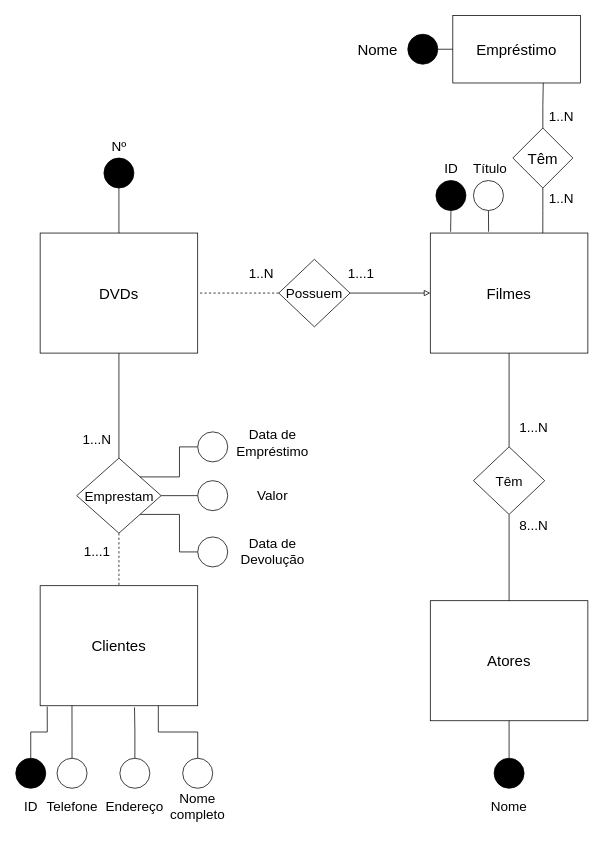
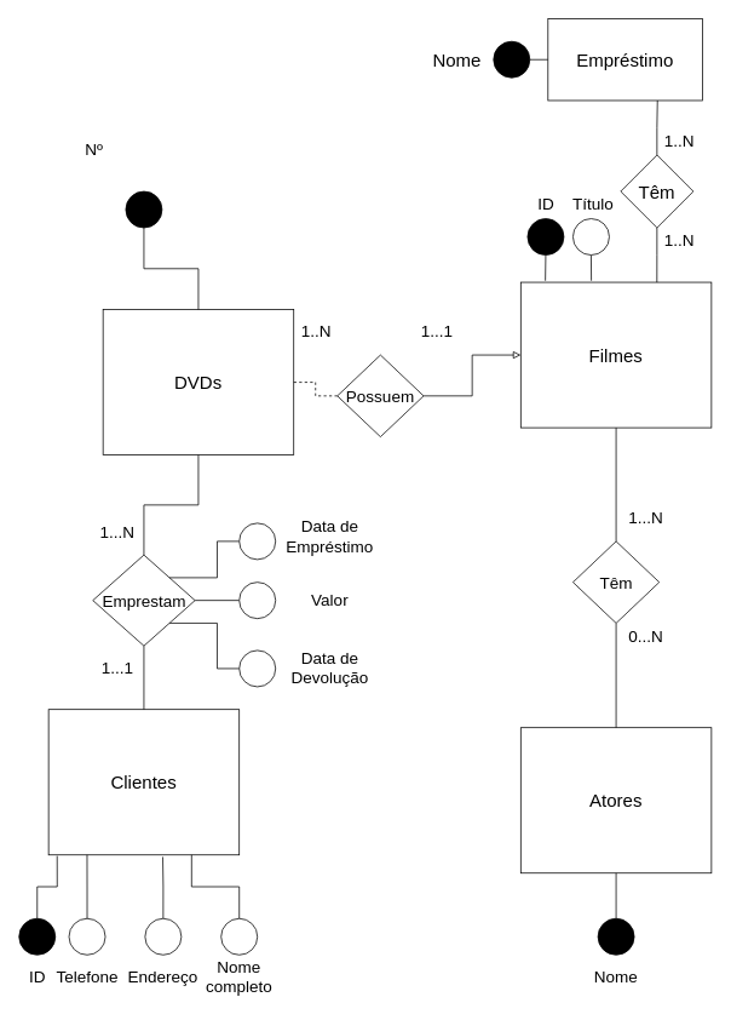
  <mxCell id="0" />
  <mxCell id="1" parent="0" />
- <mxCell id="2" value="&lt;font style=&quot;font-size: 20px&quot;&gt;DVDs&lt;/font&gt;" style="rounded=0;whiteSpace=wrap;html=1;" parent="1" vertex="1"><mxGeometry x="53" y="310" width="210" height="160" as="geometry" /></mxCell>
+ <mxCell id="2" value="&lt;font style=&quot;font-size: 20px&quot;&gt;DVDs&lt;/font&gt;" style="rounded=0;whiteSpace=wrap;html=1;" parent="1" vertex="1"><mxGeometry x="113" y="340" width="210" height="160" as="geometry" /></mxCell>
  <mxCell id="3" value="&lt;font style=&quot;font-size: 20px&quot;&gt;Filmes&lt;/font&gt;" style="rounded=0;whiteSpace=wrap;html=1;" parent="1" vertex="1"><mxGeometry x="573" y="310" width="210" height="160" as="geometry" /></mxCell>
  <mxCell id="4" value="&lt;font style=&quot;font-size: 20px&quot;&gt;Clientes&lt;/font&gt;" style="rounded=0;whiteSpace=wrap;html=1;" parent="1" vertex="1"><mxGeometry x="53" y="780" width="210" height="160" as="geometry" /></mxCell>
  <mxCell id="5" value="&lt;font style=&quot;font-size: 20px&quot;&gt;Atores&lt;/font&gt;" style="rounded=0;whiteSpace=wrap;html=1;" parent="1" vertex="1"><mxGeometry x="573" y="800" width="210" height="160" as="geometry" /></mxCell>
  <mxCell id="6" style="edgeStyle=orthogonalEdgeStyle;rounded=0;orthogonalLoop=1;jettySize=auto;html=1;exitX=1;exitY=0.5;exitDx=0;exitDy=0;entryX=0;entryY=0.5;entryDx=0;entryDy=0;fontSize=18;endArrow=block;endFill=0;" parent="1" source="8" target="3" edge="1"><mxGeometry relative="1" as="geometry" /></mxCell>
  <mxCell id="7" style="edgeStyle=orthogonalEdgeStyle;rounded=0;orthogonalLoop=1;jettySize=auto;html=1;exitX=0;exitY=0.5;exitDx=0;exitDy=0;entryX=1;entryY=0.5;entryDx=0;entryDy=0;fontSize=18;endArrow=none;endFill=0;dashed=1;" parent="1" source="8" target="2" edge="1"><mxGeometry relative="1" as="geometry" /></mxCell>
- <mxCell id="8" value="&lt;font style=&quot;font-size: 18px&quot;&gt;Possuem&lt;/font&gt;" style="rhombus;whiteSpace=wrap;html=1;fontSize=20;" parent="1" vertex="1"><mxGeometry x="371" y="345" width="95" height="90" as="geometry" /></mxCell>
+ <mxCell id="8" value="&lt;font style=&quot;font-size: 18px&quot;&gt;Possuem&lt;/font&gt;" style="rhombus;whiteSpace=wrap;html=1;fontSize=20;" parent="1" vertex="1"><mxGeometry x="371" y="390" width="95" height="90" as="geometry" /></mxCell>
  <mxCell id="9" style="edgeStyle=orthogonalEdgeStyle;rounded=0;orthogonalLoop=1;jettySize=auto;html=1;exitX=0.5;exitY=0;exitDx=0;exitDy=0;entryX=0.5;entryY=1;entryDx=0;entryDy=0;fontSize=18;endArrow=none;endFill=0;" parent="1" source="11" target="3" edge="1"><mxGeometry relative="1" as="geometry" /></mxCell>
  <mxCell id="10" style="edgeStyle=orthogonalEdgeStyle;rounded=0;orthogonalLoop=1;jettySize=auto;html=1;exitX=0.5;exitY=1;exitDx=0;exitDy=0;entryX=0.5;entryY=0;entryDx=0;entryDy=0;fontSize=18;endArrow=none;endFill=0;" parent="1" source="11" target="5" edge="1"><mxGeometry relative="1" as="geometry" /></mxCell>
  <mxCell id="11" value="&lt;font style=&quot;font-size: 18px&quot;&gt;Têm&lt;/font&gt;" style="rhombus;whiteSpace=wrap;html=1;fontSize=20;" parent="1" vertex="1"><mxGeometry x="630.5" y="595" width="95" height="90" as="geometry" /></mxCell>
  <mxCell id="12" style="edgeStyle=orthogonalEdgeStyle;rounded=0;orthogonalLoop=1;jettySize=auto;html=1;exitX=0.5;exitY=0;exitDx=0;exitDy=0;entryX=0.5;entryY=1;entryDx=0;entryDy=0;fontSize=18;endArrow=none;endFill=0;" parent="1" source="16" target="2" edge="1"><mxGeometry relative="1" as="geometry" /></mxCell>
- <mxCell id="13" style="edgeStyle=orthogonalEdgeStyle;rounded=0;orthogonalLoop=1;jettySize=auto;html=1;exitX=0.5;exitY=1;exitDx=0;exitDy=0;entryX=0.5;entryY=0;entryDx=0;entryDy=0;fontSize=18;endArrow=none;endFill=0;dashed=1;" parent="1" source="16" target="4" edge="1"><mxGeometry relative="1" as="geometry" /></mxCell>
+ <mxCell id="13" style="edgeStyle=orthogonalEdgeStyle;rounded=0;orthogonalLoop=1;jettySize=auto;html=1;exitX=0.5;exitY=1;exitDx=0;exitDy=0;entryX=0.5;entryY=0;entryDx=0;entryDy=0;fontSize=18;endArrow=none;endFill=0;" parent="1" source="16" target="4" edge="1"><mxGeometry relative="1" as="geometry" /></mxCell>
  <mxCell id="14" style="edgeStyle=orthogonalEdgeStyle;rounded=0;orthogonalLoop=1;jettySize=auto;html=1;exitX=1;exitY=0.5;exitDx=0;exitDy=0;entryX=0;entryY=0.5;entryDx=0;entryDy=0;fontSize=20;endArrow=none;endFill=0;" edge="1" parent="1" source="16" target="51"><mxGeometry relative="1" as="geometry" /></mxCell>
  <mxCell id="15" style="edgeStyle=orthogonalEdgeStyle;rounded=0;orthogonalLoop=1;jettySize=auto;html=1;exitX=1;exitY=1;exitDx=0;exitDy=0;entryX=0;entryY=0.5;entryDx=0;entryDy=0;fontSize=20;endArrow=none;endFill=0;" edge="1" parent="1" source="16" target="52"><mxGeometry relative="1" as="geometry" /></mxCell>
  <mxCell id="16" value="&lt;font style=&quot;font-size: 18px&quot;&gt;Emprestam&lt;/font&gt;" style="rhombus;whiteSpace=wrap;html=1;fontSize=20;" parent="1" vertex="1"><mxGeometry x="101.75" y="610" width="112.5" height="100" as="geometry" /></mxCell>
- <mxCell id="17" value="Nº" style="text;html=1;strokeColor=none;fillColor=none;align=center;verticalAlign=middle;whiteSpace=wrap;rounded=0;fontSize=18;labelBackgroundColor=#FFFFFF;" parent="1" vertex="1"><mxGeometry x="130.5" y="180" width="55" height="30" as="geometry" /></mxCell>
+ <mxCell id="17" value="Nº" style="text;html=1;strokeColor=none;fillColor=none;align=center;verticalAlign=middle;whiteSpace=wrap;rounded=0;fontSize=18;labelBackgroundColor=#FFFFFF;" parent="1" vertex="1"><mxGeometry x="75.5" y="150" width="55" height="30" as="geometry" /></mxCell>
  <mxCell id="18" value="ID" style="text;html=1;strokeColor=none;fillColor=none;align=center;verticalAlign=middle;whiteSpace=wrap;rounded=0;labelBackgroundColor=#FFFFFF;fontSize=18;" parent="1" vertex="1"><mxGeometry x="570.5" y="210" width="60" height="30" as="geometry" /></mxCell>
  <mxCell id="19" value="Título" style="text;html=1;strokeColor=none;fillColor=none;align=center;verticalAlign=middle;whiteSpace=wrap;rounded=0;labelBackgroundColor=#FFFFFF;fontSize=18;" parent="1" vertex="1"><mxGeometry x="623" y="210" width="60" height="30" as="geometry" /></mxCell>
  <mxCell id="20" value="&lt;span style=&quot;&quot;&gt;Nome&lt;/span&gt;" style="text;html=1;strokeColor=none;fillColor=none;align=center;verticalAlign=middle;whiteSpace=wrap;rounded=0;labelBackgroundColor=#FFFFFF;fontSize=18;" parent="1" vertex="1"><mxGeometry x="648" y="1060" width="60" height="30" as="geometry" /></mxCell>
  <mxCell id="21" value="ID" style="text;html=1;strokeColor=none;fillColor=none;align=center;verticalAlign=middle;whiteSpace=wrap;rounded=0;labelBackgroundColor=#FFFFFF;fontSize=18;" parent="1" vertex="1"><mxGeometry x="20.5" y="1060" width="40" height="30" as="geometry" /></mxCell>
  <mxCell id="22" value="Telefone" style="text;html=1;strokeColor=none;fillColor=none;align=center;verticalAlign=middle;whiteSpace=wrap;rounded=0;labelBackgroundColor=#FFFFFF;fontSize=18;" parent="1" vertex="1"><mxGeometry x="60.5" y="1060" width="70" height="30" as="geometry" /></mxCell>
  <mxCell id="23" value="Endereço" style="text;html=1;strokeColor=none;fillColor=none;align=center;verticalAlign=middle;whiteSpace=wrap;rounded=0;labelBackgroundColor=#FFFFFF;fontSize=18;" parent="1" vertex="1"><mxGeometry x="144.25" y="1060" width="70" height="30" as="geometry" /></mxCell>
  <mxCell id="24" value="Nome completo" style="text;html=1;strokeColor=none;fillColor=none;align=center;verticalAlign=middle;whiteSpace=wrap;rounded=0;labelBackgroundColor=#FFFFFF;fontSize=18;" parent="1" vertex="1"><mxGeometry x="223" y="1050" width="80" height="50" as="geometry" /></mxCell>
  <mxCell id="25" value="Data de Empréstimo" style="text;html=1;strokeColor=none;fillColor=none;align=center;verticalAlign=middle;whiteSpace=wrap;rounded=0;labelBackgroundColor=#FFFFFF;fontSize=18;" parent="1" vertex="1"><mxGeometry x="307.75" y="565" width="110" height="50" as="geometry" /></mxCell>
  <mxCell id="26" value="Data de Devolução" style="text;html=1;strokeColor=none;fillColor=none;align=center;verticalAlign=middle;whiteSpace=wrap;rounded=0;labelBackgroundColor=#FFFFFF;fontSize=18;" parent="1" vertex="1"><mxGeometry x="307.75" y="710" width="110" height="50" as="geometry" /></mxCell>
  <mxCell id="27" value="Valor" style="text;html=1;strokeColor=none;fillColor=none;align=center;verticalAlign=middle;whiteSpace=wrap;rounded=0;labelBackgroundColor=#FFFFFF;fontSize=18;" parent="1" vertex="1"><mxGeometry x="327.75" y="642.5" width="70" height="35" as="geometry" /></mxCell>
  <mxCell id="28" value="1...1" style="text;html=1;strokeColor=none;fillColor=none;align=center;verticalAlign=middle;whiteSpace=wrap;rounded=0;labelBackgroundColor=#FFFFFF;fontSize=18;" parent="1" vertex="1"><mxGeometry x="466" y="350" width="30" height="30" as="geometry" /></mxCell>
  <mxCell id="29" value="1..N" style="text;html=1;strokeColor=none;fillColor=none;align=center;verticalAlign=middle;whiteSpace=wrap;rounded=0;labelBackgroundColor=#FFFFFF;fontSize=18;" parent="1" vertex="1"><mxGeometry x="333" y="350" width="30" height="30" as="geometry" /></mxCell>
- <mxCell id="30" value="8...N" style="text;html=1;strokeColor=none;fillColor=none;align=center;verticalAlign=middle;whiteSpace=wrap;rounded=0;labelBackgroundColor=#FFFFFF;fontSize=18;" parent="1" vertex="1"><mxGeometry x="695.5" y="685" width="30" height="30" as="geometry" /></mxCell>
+ <mxCell id="30" value="0...N" style="text;html=1;strokeColor=none;fillColor=none;align=center;verticalAlign=middle;whiteSpace=wrap;rounded=0;labelBackgroundColor=#FFFFFF;fontSize=18;" parent="1" vertex="1"><mxGeometry x="695.5" y="685" width="30" height="30" as="geometry" /></mxCell>
  <mxCell id="31" value="1...N" style="text;html=1;strokeColor=none;fillColor=none;align=center;verticalAlign=middle;whiteSpace=wrap;rounded=0;labelBackgroundColor=#FFFFFF;fontSize=18;" parent="1" vertex="1"><mxGeometry x="695.5" y="555" width="30" height="30" as="geometry" /></mxCell>
  <mxCell id="32" value="1...N" style="text;html=1;strokeColor=none;fillColor=none;align=center;verticalAlign=middle;whiteSpace=wrap;rounded=0;labelBackgroundColor=#FFFFFF;fontSize=18;" parent="1" vertex="1"><mxGeometry x="114.25" y="570" width="30" height="30" as="geometry" /></mxCell>
  <mxCell id="33" value="1...1" style="text;html=1;strokeColor=none;fillColor=none;align=center;verticalAlign=middle;whiteSpace=wrap;rounded=0;labelBackgroundColor=#FFFFFF;fontSize=18;" parent="1" vertex="1"><mxGeometry x="114.25" y="720" width="30" height="30" as="geometry" /></mxCell>
  <mxCell id="34" value="&lt;font style=&quot;font-size: 20px&quot;&gt;Empréstimo&lt;/font&gt;" style="rounded=0;whiteSpace=wrap;html=1;" vertex="1" parent="1"><mxGeometry x="603" width="170" height="90" as="geometry" y="20" /></mxCell>
  <mxCell id="35" style="edgeStyle=orthogonalEdgeStyle;rounded=0;orthogonalLoop=1;jettySize=auto;html=1;exitX=0.5;exitY=0;exitDx=0;exitDy=0;entryX=0.709;entryY=1;entryDx=0;entryDy=0;entryPerimeter=0;fontSize=20;endArrow=none;endFill=0;" edge="1" parent="1" source="37" target="34"><mxGeometry relative="1" as="geometry" /></mxCell>
  <mxCell id="36" style="edgeStyle=orthogonalEdgeStyle;rounded=0;orthogonalLoop=1;jettySize=auto;html=1;entryX=0.714;entryY=0;entryDx=0;entryDy=0;entryPerimeter=0;fontSize=20;endArrow=none;endFill=0;" edge="1" parent="1" source="37" target="3"><mxGeometry relative="1" as="geometry" /></mxCell>
  <mxCell id="37" value="Têm" style="rhombus;whiteSpace=wrap;html=1;fontSize=20;" vertex="1" parent="1"><mxGeometry x="683" y="170" width="80" height="80" as="geometry" /></mxCell>
  <mxCell id="38" style="edgeStyle=orthogonalEdgeStyle;rounded=0;orthogonalLoop=1;jettySize=auto;html=1;exitX=1;exitY=0.5;exitDx=0;exitDy=0;entryX=0;entryY=0.5;entryDx=0;entryDy=0;fontSize=20;endArrow=none;endFill=0;" edge="1" parent="1" source="39" target="34"><mxGeometry relative="1" as="geometry" /></mxCell>
  <mxCell id="39" value="" style="ellipse;whiteSpace=wrap;html=1;aspect=fixed;fontSize=20;fillColor=#000000;" vertex="1" parent="1"><mxGeometry x="543" y="45" width="40" height="40" as="geometry" /></mxCell>
  <mxCell id="40" value="Nome" style="text;html=1;strokeColor=none;fillColor=none;align=center;verticalAlign=middle;whiteSpace=wrap;rounded=0;fontSize=20;" vertex="1" parent="1"><mxGeometry x="473" y="50" width="60" height="30" as="geometry" /></mxCell>
  <mxCell id="41" style="edgeStyle=orthogonalEdgeStyle;rounded=0;orthogonalLoop=1;jettySize=auto;html=1;exitX=0.5;exitY=1;exitDx=0;exitDy=0;entryX=0.129;entryY=-0.011;entryDx=0;entryDy=0;entryPerimeter=0;fontSize=20;endArrow=none;endFill=0;" edge="1" parent="1" source="42" target="3"><mxGeometry relative="1" as="geometry" /></mxCell>
  <mxCell id="42" value="" style="ellipse;whiteSpace=wrap;html=1;aspect=fixed;fontSize=20;fillColor=#000000;" vertex="1" parent="1"><mxGeometry x="580.5" y="240" width="40" height="40" as="geometry" /></mxCell>
  <mxCell id="43" style="edgeStyle=orthogonalEdgeStyle;rounded=0;orthogonalLoop=1;jettySize=auto;html=1;exitX=0.5;exitY=1;exitDx=0;exitDy=0;entryX=0.37;entryY=-0.011;entryDx=0;entryDy=0;entryPerimeter=0;fontSize=20;endArrow=none;endFill=0;" edge="1" parent="1" source="44" target="3"><mxGeometry relative="1" as="geometry" /></mxCell>
  <mxCell id="44" value="" style="ellipse;whiteSpace=wrap;html=1;aspect=fixed;fontSize=20;" vertex="1" parent="1"><mxGeometry x="630.5" y="240" width="40" height="40" as="geometry" /></mxCell>
  <mxCell id="45" value="1..N" style="text;html=1;strokeColor=none;fillColor=none;align=center;verticalAlign=middle;whiteSpace=wrap;rounded=0;labelBackgroundColor=#FFFFFF;fontSize=18;" vertex="1" parent="1"><mxGeometry x="733" y="140" width="30" height="30" as="geometry" /></mxCell>
  <mxCell id="46" value="1..N" style="text;html=1;strokeColor=none;fillColor=none;align=center;verticalAlign=middle;whiteSpace=wrap;rounded=0;labelBackgroundColor=#FFFFFF;fontSize=18;" vertex="1" parent="1"><mxGeometry x="733" y="250" width="30" height="30" as="geometry" /></mxCell>
  <mxCell id="47" style="edgeStyle=orthogonalEdgeStyle;rounded=0;orthogonalLoop=1;jettySize=auto;html=1;exitX=0.5;exitY=1;exitDx=0;exitDy=0;entryX=0.5;entryY=0;entryDx=0;entryDy=0;fontSize=20;endArrow=none;endFill=0;" edge="1" parent="1" source="48" target="2"><mxGeometry relative="1" as="geometry" /></mxCell>
  <mxCell id="48" value="" style="ellipse;whiteSpace=wrap;html=1;aspect=fixed;fontSize=20;fillColor=#000000;" vertex="1" parent="1"><mxGeometry x="138" y="210" width="40" height="40" as="geometry" /></mxCell>
  <mxCell id="49" style="edgeStyle=orthogonalEdgeStyle;rounded=0;orthogonalLoop=1;jettySize=auto;html=1;exitX=0;exitY=0.5;exitDx=0;exitDy=0;entryX=1;entryY=0;entryDx=0;entryDy=0;fontSize=20;endArrow=none;endFill=0;" edge="1" parent="1" source="50" target="16"><mxGeometry relative="1" as="geometry" /></mxCell>
  <mxCell id="50" value="" style="ellipse;whiteSpace=wrap;html=1;aspect=fixed;fontSize=20;" vertex="1" parent="1"><mxGeometry x="263" y="575" width="40" height="40" as="geometry" /></mxCell>
  <mxCell id="51" value="" style="ellipse;whiteSpace=wrap;html=1;aspect=fixed;fontSize=20;" vertex="1" parent="1"><mxGeometry x="263" y="640" width="40" height="40" as="geometry" /></mxCell>
  <mxCell id="52" value="" style="ellipse;whiteSpace=wrap;html=1;aspect=fixed;fontSize=20;" vertex="1" parent="1"><mxGeometry x="263" y="715" width="40" height="40" as="geometry" /></mxCell>
  <mxCell id="53" style="edgeStyle=orthogonalEdgeStyle;rounded=0;orthogonalLoop=1;jettySize=auto;html=1;exitX=0.5;exitY=0;exitDx=0;exitDy=0;entryX=0.5;entryY=1;entryDx=0;entryDy=0;fontSize=20;endArrow=none;endFill=0;" edge="1" parent="1" source="54" target="5"><mxGeometry relative="1" as="geometry" /></mxCell>
  <mxCell id="54" value="" style="ellipse;whiteSpace=wrap;html=1;aspect=fixed;fontSize=20;fillColor=#000000;" vertex="1" parent="1"><mxGeometry x="658" y="1010" width="40" height="40" as="geometry" /></mxCell>
  <mxCell id="55" style="edgeStyle=orthogonalEdgeStyle;rounded=0;orthogonalLoop=1;jettySize=auto;html=1;exitX=0.5;exitY=0;exitDx=0;exitDy=0;entryX=0.045;entryY=1.007;entryDx=0;entryDy=0;entryPerimeter=0;fontSize=20;endArrow=none;endFill=0;" edge="1" parent="1" source="56" target="4"><mxGeometry relative="1" as="geometry" /></mxCell>
  <mxCell id="56" value="" style="ellipse;whiteSpace=wrap;html=1;aspect=fixed;fontSize=20;fillColor=#000000;" vertex="1" parent="1"><mxGeometry x="20.5" y="1010" width="40" height="40" as="geometry" /></mxCell>
  <mxCell id="57" style="edgeStyle=orthogonalEdgeStyle;rounded=0;orthogonalLoop=1;jettySize=auto;html=1;exitX=0.5;exitY=0;exitDx=0;exitDy=0;entryX=0.202;entryY=1;entryDx=0;entryDy=0;entryPerimeter=0;fontSize=20;endArrow=none;endFill=0;" edge="1" parent="1" source="58" target="4"><mxGeometry relative="1" as="geometry" /></mxCell>
  <mxCell id="58" value="" style="ellipse;whiteSpace=wrap;html=1;aspect=fixed;fontSize=20;" vertex="1" parent="1"><mxGeometry x="75.5" y="1010" width="40" height="40" as="geometry" /></mxCell>
  <mxCell id="59" style="edgeStyle=orthogonalEdgeStyle;rounded=0;orthogonalLoop=1;jettySize=auto;html=1;exitX=0.5;exitY=0;exitDx=0;exitDy=0;entryX=0.599;entryY=1.014;entryDx=0;entryDy=0;entryPerimeter=0;fontSize=20;endArrow=none;endFill=0;" edge="1" parent="1" source="60" target="4"><mxGeometry relative="1" as="geometry" /></mxCell>
  <mxCell id="60" value="" style="ellipse;whiteSpace=wrap;html=1;aspect=fixed;fontSize=20;" vertex="1" parent="1"><mxGeometry x="159.25" y="1010" width="40" height="40" as="geometry" /></mxCell>
  <mxCell id="61" style="edgeStyle=orthogonalEdgeStyle;rounded=0;orthogonalLoop=1;jettySize=auto;html=1;exitX=0.5;exitY=0;exitDx=0;exitDy=0;entryX=0.75;entryY=1;entryDx=0;entryDy=0;fontSize=20;endArrow=none;endFill=0;" edge="1" parent="1" source="62" target="4"><mxGeometry relative="1" as="geometry" /></mxCell>
  <mxCell id="62" value="" style="ellipse;whiteSpace=wrap;html=1;aspect=fixed;fontSize=20;" vertex="1" parent="1"><mxGeometry x="243" y="1010" width="40" height="40" as="geometry" /></mxCell>
